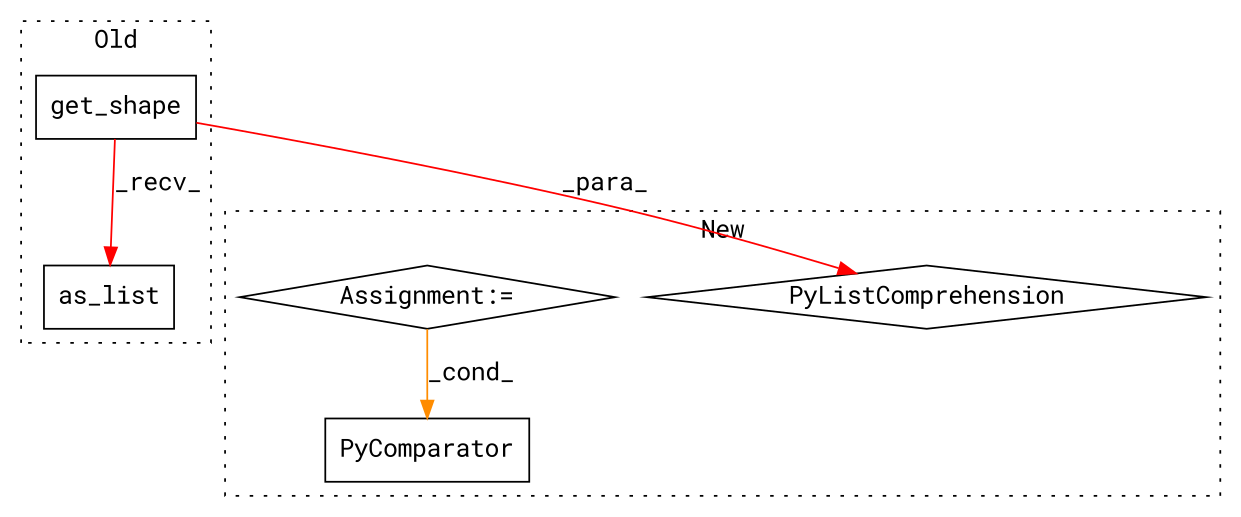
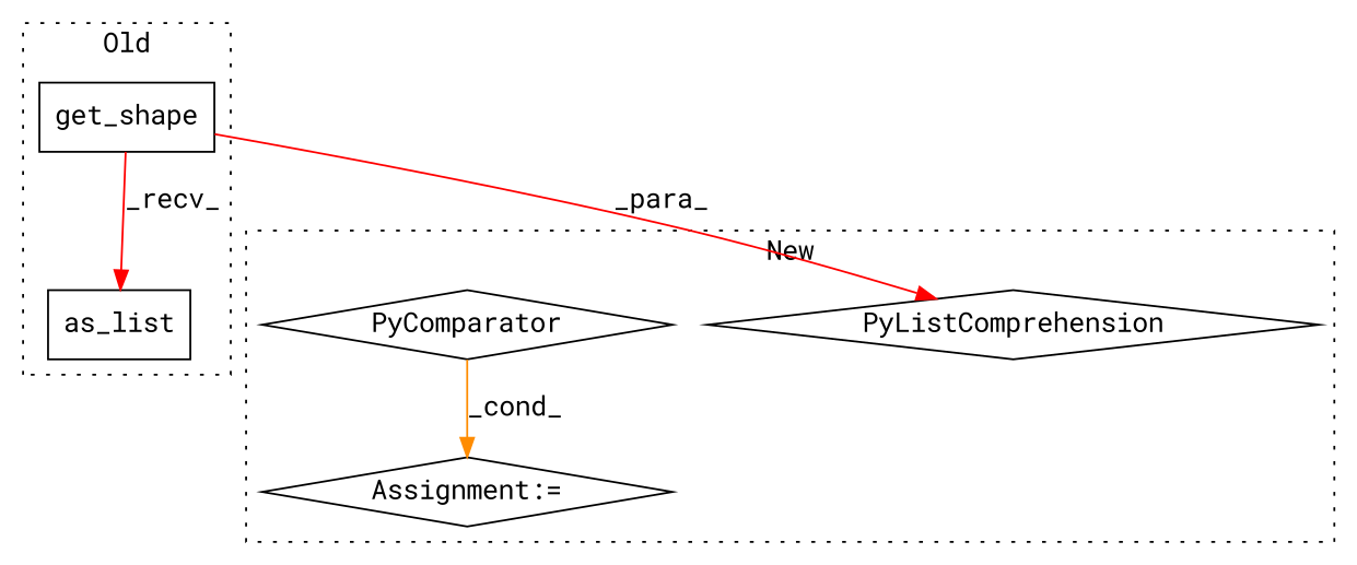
  digraph {
    fontname="Roboto Mono"
    node [a=32 fontname="Roboto Mono" l=28 s=5406 shape=diamond]
    edge [color=red fontname="Roboto Mono"]
    n1 [l=9 label=as_list s=4779 shape=box]
    n2 [l=11 label=get_shape s=4767 shape=box]
    n3 [a=109 l=111 label=PyListComprehension s=5331]
    n4 [a=7 label="Assignment:="]
-   n5 [a=113 label=PyComparator shape=box]
+   n5 [a=113 label=PyComparator]
    subgraph cluster_1 {
      label=Old
      style=dotted
      n1
      n2
    }
    subgraph cluster_2 {
      label=New
      style=dotted
      n3
      n4
      n5
    }
    n2 -> n1 [label=_recv_]
    n2 -> n3 [label=_para_]
-   n4 -> n5 [color=darkorange label=_cond_]
+   n5 -> n4 [color=darkorange label=_cond_]
  }
